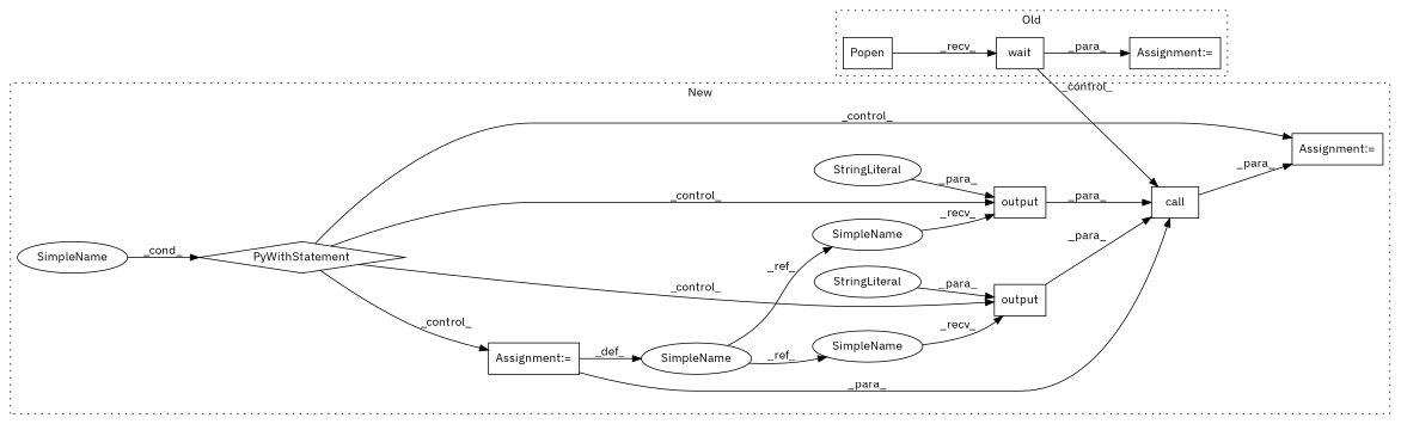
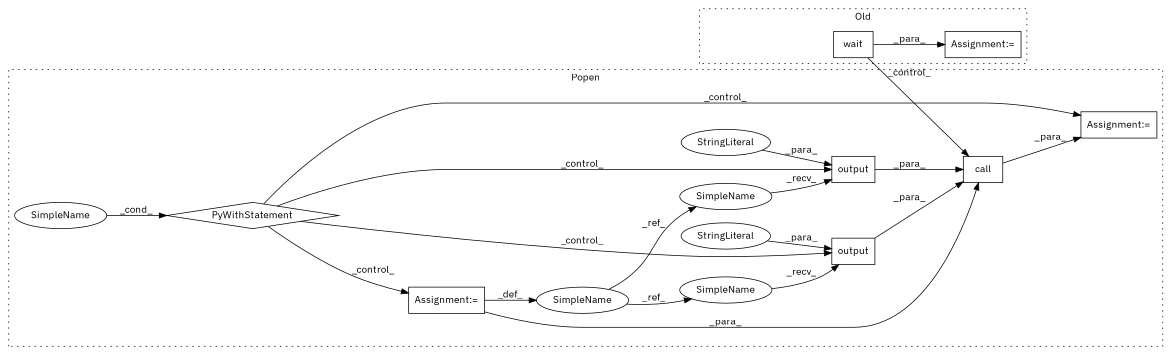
  digraph {
    fontname="IBM Plex Sans"
    rankdir=LR
    node [a=32 fontname="IBM Plex Sans" l=8 s=5309 shape=box]
    edge [fontname="IBM Plex Sans"]
-   n1 [l="6,1" label=Popen s="5173,5198"]
    n2 [l=6 label=wait s=5220]
    n3 [a=7 l=1 label="Assignment:=" s=5211]
    n4 [l="7,1" label=output s="5377,5392"]
    n5 [a=42 label=SimpleName shape=ellipse l="" s=""]
    n6 [a=104 l="10,2" label=PyWithStatement s="5205,5295" shape=diamond]
    n7 [a=45 label=StringLiteral s=5384 shape=ellipse]
    n8 [l="7,1" label=output s="5403,5418"]
    n9 [a=42 label=SimpleName shape=ellipse]
    n10 [a=45 label=StringLiteral s=5410 shape=ellipse]
    n11 [l="5,1" label=call s="5343,5419"]
    n12 [a=7 l=1 label="Assignment:=" s=5331]
    n13 [a=7 label="Assignment:="]
    n14 [a=42 label=SimpleName s=5368 shape=ellipse]
    n15 [a=42 label=SimpleName s=5394 shape=ellipse]
    subgraph cluster_1 {
      label=Old
      style=dotted
-     n1
      n2
      n3
    }
    subgraph cluster_2 {
-     label=New
+     label=Popen
      style=dotted
      n4
      n5
      n6
      n7
      n8
      n9
      n10
      n11
      n12
      n13
      n14
      n15
    }
-   n1 -> n2 [label=_recv_]
    n2 -> n3 [label=_para_]
    n2 -> n11 [label=_control_]
    n4 -> n11 [label=_para_]
    n5 -> n6 [label=_cond_]
    n6 -> n4 [label=_control_]
    n6 -> n8 [label=_control_]
    n6 -> n12 [label=_control_]
    n6 -> n13 [label=_control_]
    n7 -> n4 [label=_para_]
    n8 -> n11 [label=_para_]
    n9 -> n14 [label=_ref_]
    n9 -> n15 [label=_ref_]
    n10 -> n8 [label=_para_]
    n11 -> n12 [label=_para_]
    n13 -> n9 [label=_def_]
    n13 -> n11 [label=_para_]
    n14 -> n4 [label=_recv_]
    n15 -> n8 [label=_recv_]
  }
